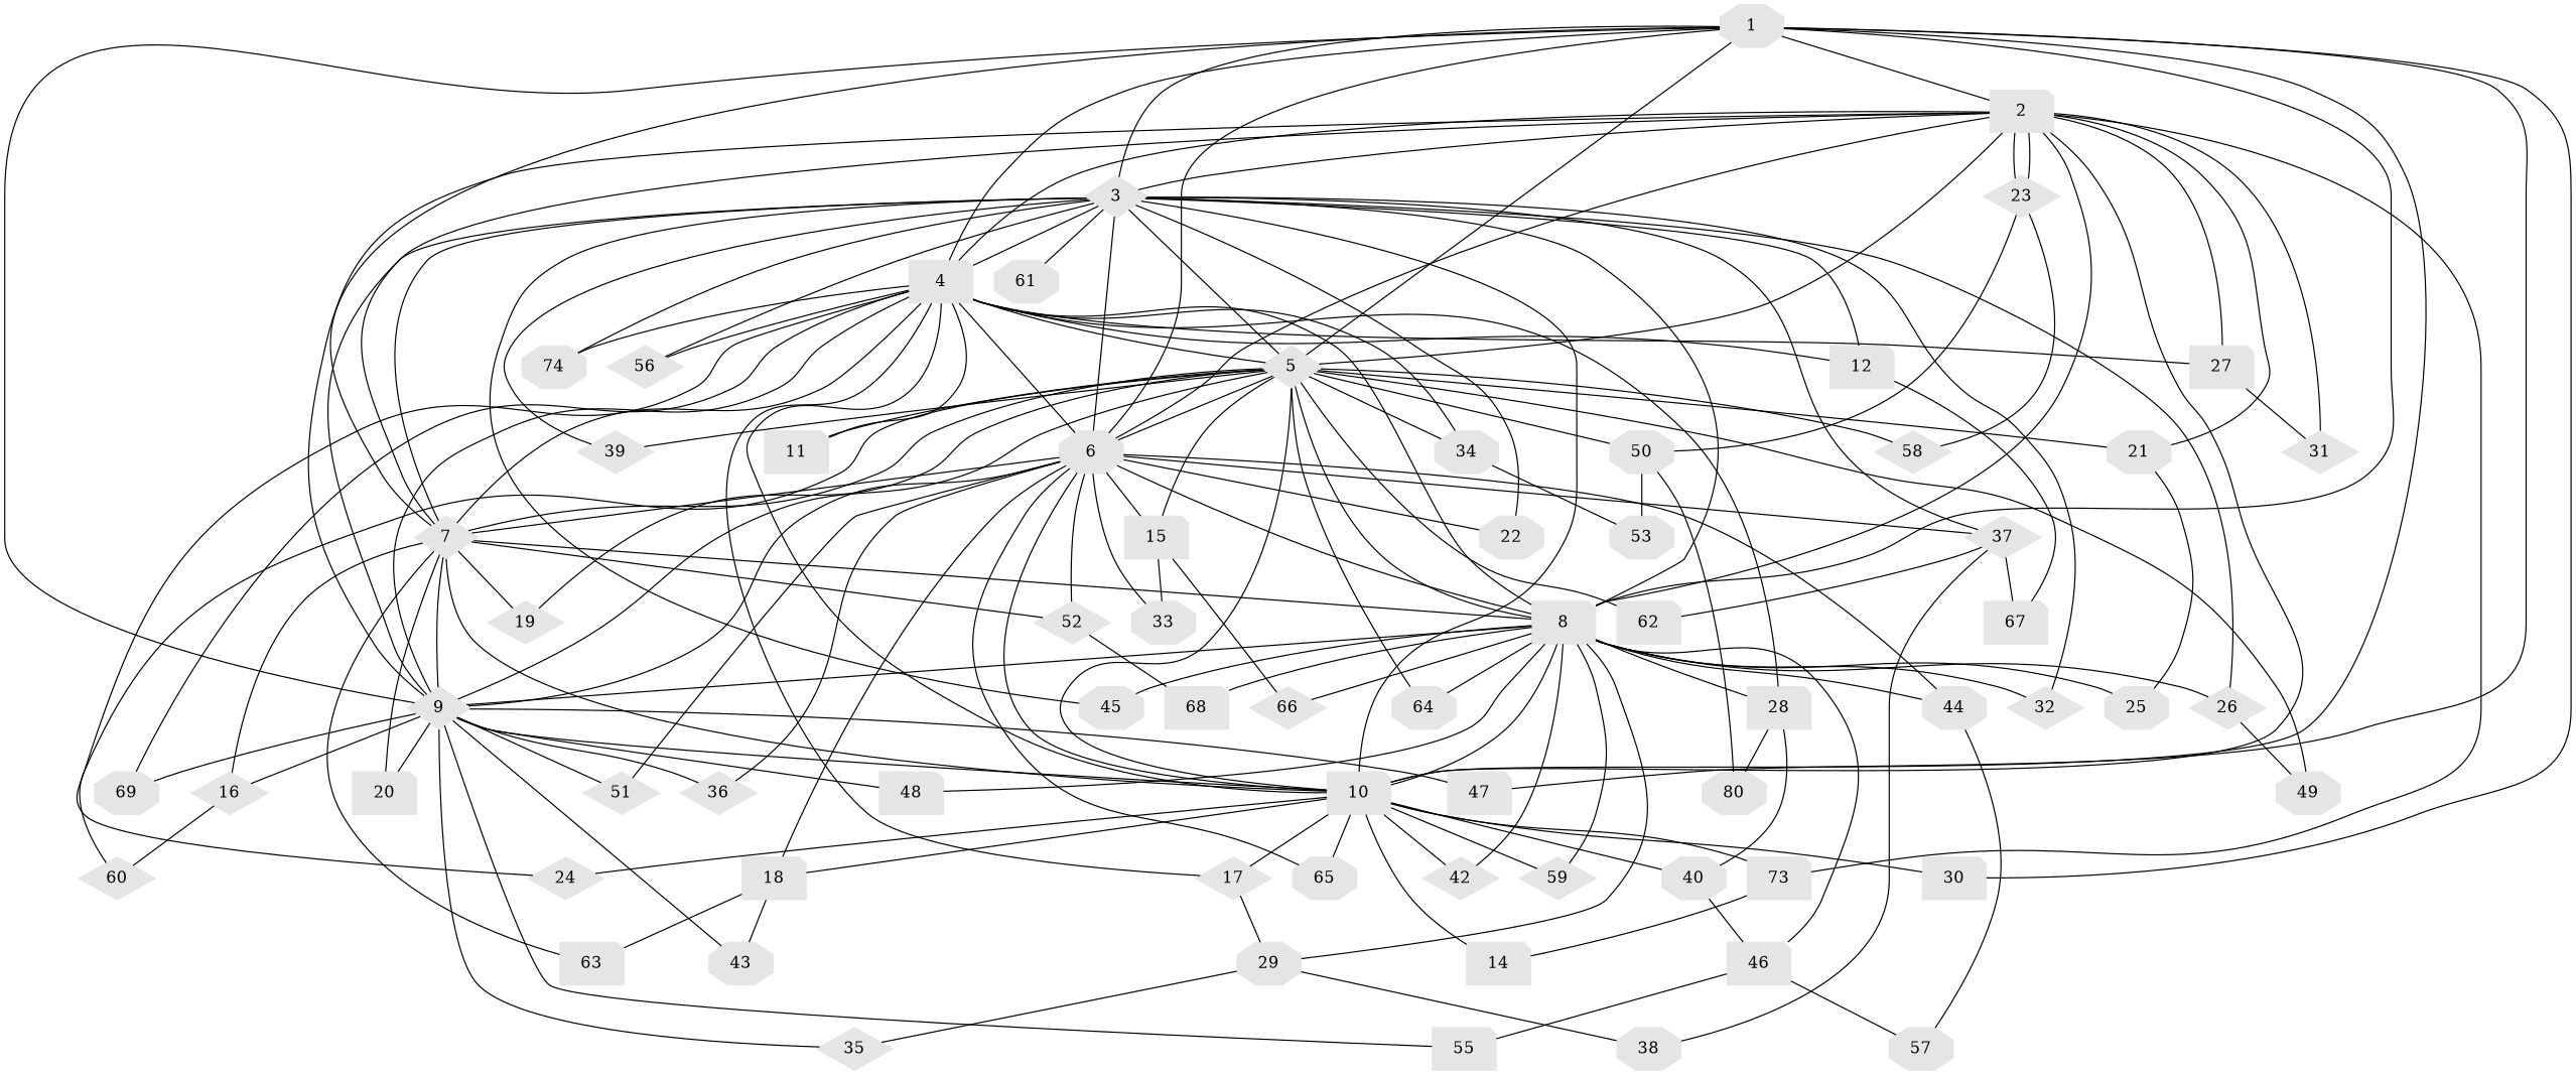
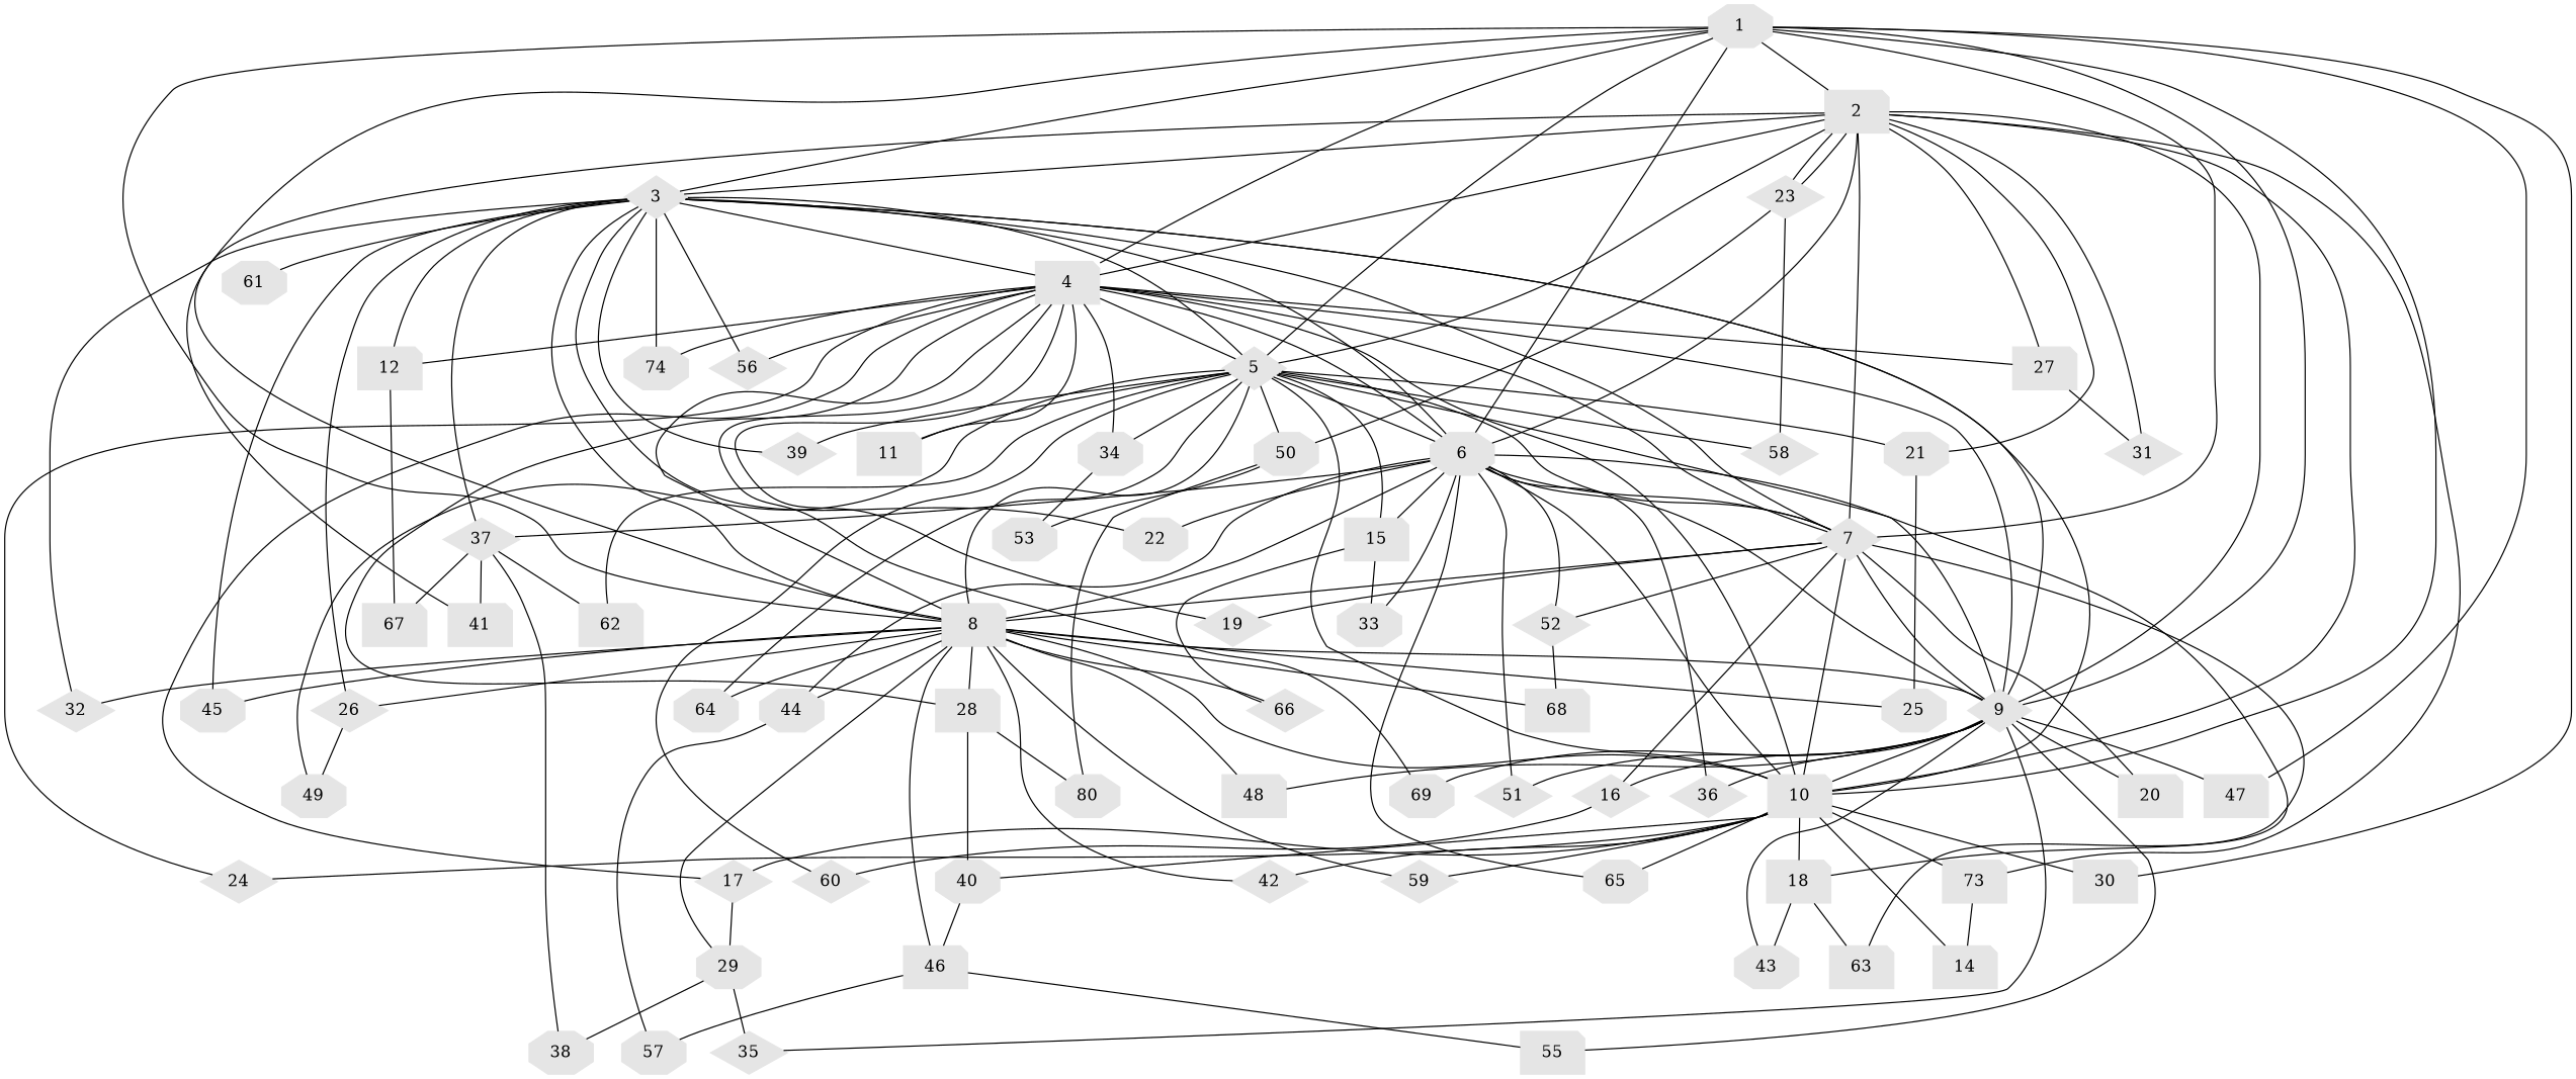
  graph {
    node [color=gray90 shape=diamond style=filled]
    1 [shape=octagon]
    2 [shape=note]
    3
    4 [shape=note]
    5
    6 [shape=octagon]
    7
    8 [shape=note]
    9
    10 [shape=note]
    30 [shape=note]
+   41 [shape=note]
    47 [shape=note]
    n14 [label=73 shape=note]
    21 [shape=octagon]
    23
    27 [shape=note]
    31
    61 [shape=octagon]
    12 [shape=note]
    22 [shape=octagon]
    26
    32
    37
    39
    45 [shape=octagon]
    n27 [label=74 shape=octagon]
    56
    11 [shape=note]
    17
    19
    24
    28 [shape=note]
    34 [shape=octagon]
    69 [shape=octagon]
    15 [shape=note]
    49 [shape=octagon]
    50 [shape=octagon]
    58
    60
    62 [shape=note]
    64 [shape=octagon]
    18 [shape=note]
    33 [shape=octagon]
    36
    44 [shape=octagon]
    51
    52
    65 [shape=octagon]
    16
    20 [shape=note]
    63 [shape=note]
    25 [shape=octagon]
    29 [shape=octagon]
    42
    46 [shape=note]
    48 [shape=note]
    59
    66
    68 [shape=note]
    35
    43 [shape=octagon]
    55 [shape=note]
    14 [shape=note]
    40 [shape=octagon]
    67 [shape=note]
    38 [shape=octagon]
    n68 [label=80 shape=octagon]
    53 [shape=octagon]
    57 [shape=octagon]
    1 -- 2
    1 -- 3
    1 -- 4
    1 -- 5
    1 -- 6
    1 -- 7
    1 -- 8
    1 -- 9
    1 -- 10
    1 -- 30
+   1 -- 41
    1 -- 47
    2 -- 3
    2 -- 4
    2 -- 5
    2 -- 6
    2 -- 7
    2 -- 8
    2 -- 9
    2 -- 10
    2 -- n14
    2 -- 21
    2 -- 23
    2 -- 23
    2 -- 27
    2 -- 31
    3 -- 4
    3 -- 5
    3 -- 6
    3 -- 7
    3 -- 8
    3 -- 9
    3 -- 10
    3 -- 61
    3 -- 12
    3 -- 22
    3 -- 26
    3 -- 32
    3 -- 37
    3 -- 39
    3 -- 45
    3 -- n27
    3 -- 56
    4 -- 5
    4 -- 6
    4 -- 7
    4 -- 8
    4 -- 9
    4 -- 10
    4 -- 27
    4 -- 12
    4 -- n27
    4 -- 56
    4 -- 11
    4 -- 17
-   5 -- 19
+   4 -- 19
    4 -- 24
    4 -- 28
    4 -- 34
    4 -- 69
    5 -- 6
    5 -- 7
    5 -- 8
    5 -- 9
    5 -- 10
    5 -- 21
    5 -- 39
    5 -- 11
    5 -- 34
    5 -- 15
    5 -- 49
    5 -- 50
    5 -- 58
    5 -- 60
    5 -- 62
    5 -- 64
    6 -- 7
    6 -- 8
    6 -- 9
    6 -- 10
    6 -- 22
    6 -- 37
    6 -- 15
    6 -- 18
    6 -- 33
    6 -- 36
    6 -- 44
    6 -- 51
    6 -- 52
    6 -- 65
    7 -- 8
    7 -- 9
    7 -- 10
    7 -- 19
    7 -- 52
    7 -- 16
    7 -- 20
    7 -- 63
    8 -- 9
    8 -- 10
    8 -- 26
    8 -- 32
    8 -- 45
    8 -- 28
    8 -- 64
    8 -- 44
    8 -- 25
    8 -- 29
    8 -- 42
    8 -- 46
    8 -- 48
    8 -- 59
    8 -- 66
    8 -- 68
    9 -- 10
    9 -- 47
    9 -- 69
    9 -- 36
    9 -- 51
    9 -- 16
    9 -- 20
    9 -- 48
    9 -- 35
    9 -- 43
    9 -- 55
    10 -- 30
    10 -- n14
    10 -- 17
    10 -- 24
    10 -- 18
    10 -- 65
    10 -- 42
    10 -- 59
    10 -- 14
    10 -- 40
    n14 -- 14
    21 -- 25
    23 -- 50
    23 -- 58
    27 -- 31
    12 -- 67
    26 -- 49
+   37 -- 41
    37 -- 62
    37 -- 67
    37 -- 38
    17 -- 29
    28 -- 40
    28 -- n68
    34 -- 53
    15 -- 33
    15 -- 66
    50 -- n68
    50 -- 53
    18 -- 63
    18 -- 43
    44 -- 57
    52 -- 68
    16 -- 60
    29 -- 35
    29 -- 38
    46 -- 55
    46 -- 57
    40 -- 46
  }
